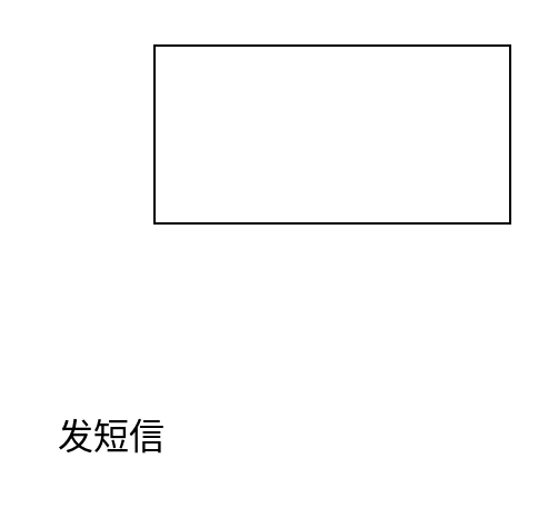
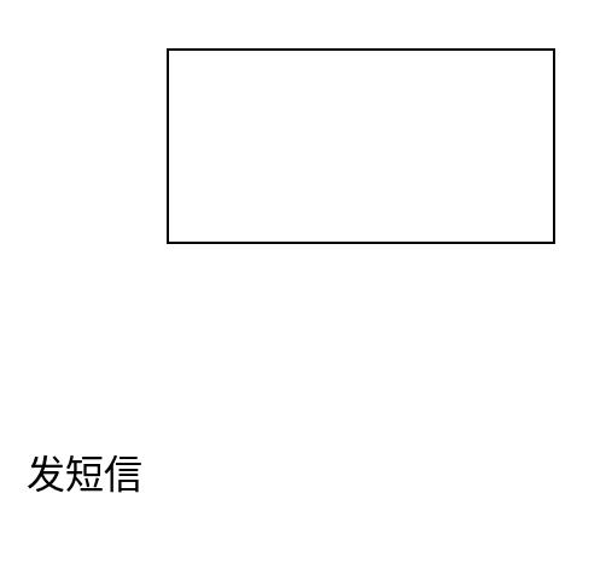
  <mxCell id="0" />
  <mxCell id="1" parent="0" />
- <mxCell id="2" value="发短信" style="text;strokeColor=none;fillColor=none;html=1;align=center;verticalAlign=middle;whiteSpace=wrap;rounded=0;fontSize=16;" vertex="1" parent="1"><mxGeometry x="20" y="181" width="60" height="30" as="geometry" /></mxCell>
+ <mxCell id="2" value="发短信" style="text;strokeColor=none;fillColor=none;html=1;align=center;verticalAlign=middle;whiteSpace=wrap;rounded=0;fontSize=16;" vertex="1" parent="1"><mxGeometry x="5" y="181" width="60" height="30" as="geometry" /></mxCell>
  <mxCell id="3" value="" style="rounded=0;whiteSpace=wrap;html=1;" vertex="1" parent="1"><mxGeometry x="69" y="20" width="160" height="80" as="geometry" /></mxCell>
